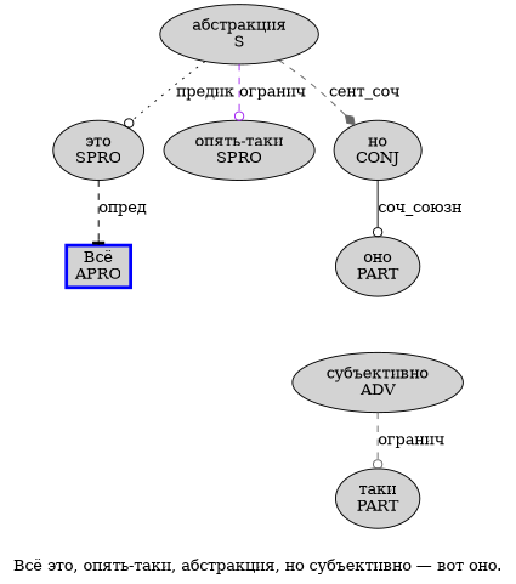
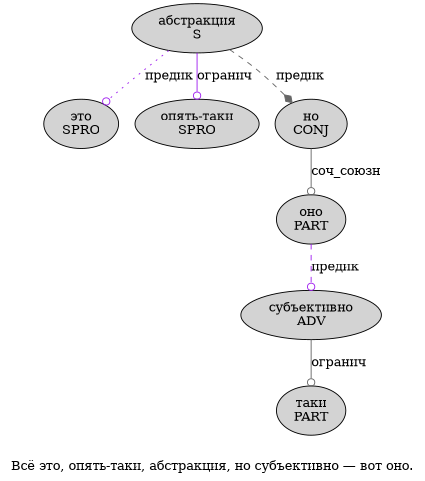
  digraph {
    label="Всё это, опять-таки, абстракция, но субъективно — вот оно."
    node [fillcolor=lightgray penwidth=1 shape=ellipse style=filled]
    edge [arrowhead=odot color=black style=dashed]
-   n1 [color=blue label="Всё\nAPRO" penwidth=3 shape=box]
    n2 [label="это\nSPRO"]
    n3 [label="опять-таки\nSPRO"]
    n4 [label="абстракция\nS"]
    n5 [label="но\nCONJ"]
    n6 [label="оно\nPART"]
    n7 [label="субъективно\nADV"]
    n8 [label="таки\nPART"]
-   n2 -> n1 [arrowhead=tee label="опред"]
-   n4 -> n2 [label="предик" style=dotted]
-   n4 -> n3 [color=purple label="огранич"]
-   n4 -> n5 [arrowhead=diamond color=gray40 label="сент_соч"]
-   n5 -> n6 [label="соч_союзн" style=solid]
-   n7 -> n8 [color=gray40 label="огранич"]
+   n4 -> n2 [color=purple label="предик" style=dotted]
+   n4 -> n3 [color=purple label="огранич" style=solid]
+   n4 -> n5 [arrowhead=diamond color=gray40 label="предик"]
+   n5 -> n6 [color=gray40 label="соч_союзн" style=solid]
+   n6 -> n7 [color=purple label="предик"]
+   n7 -> n8 [color=gray40 label="огранич" style=solid]
  }
